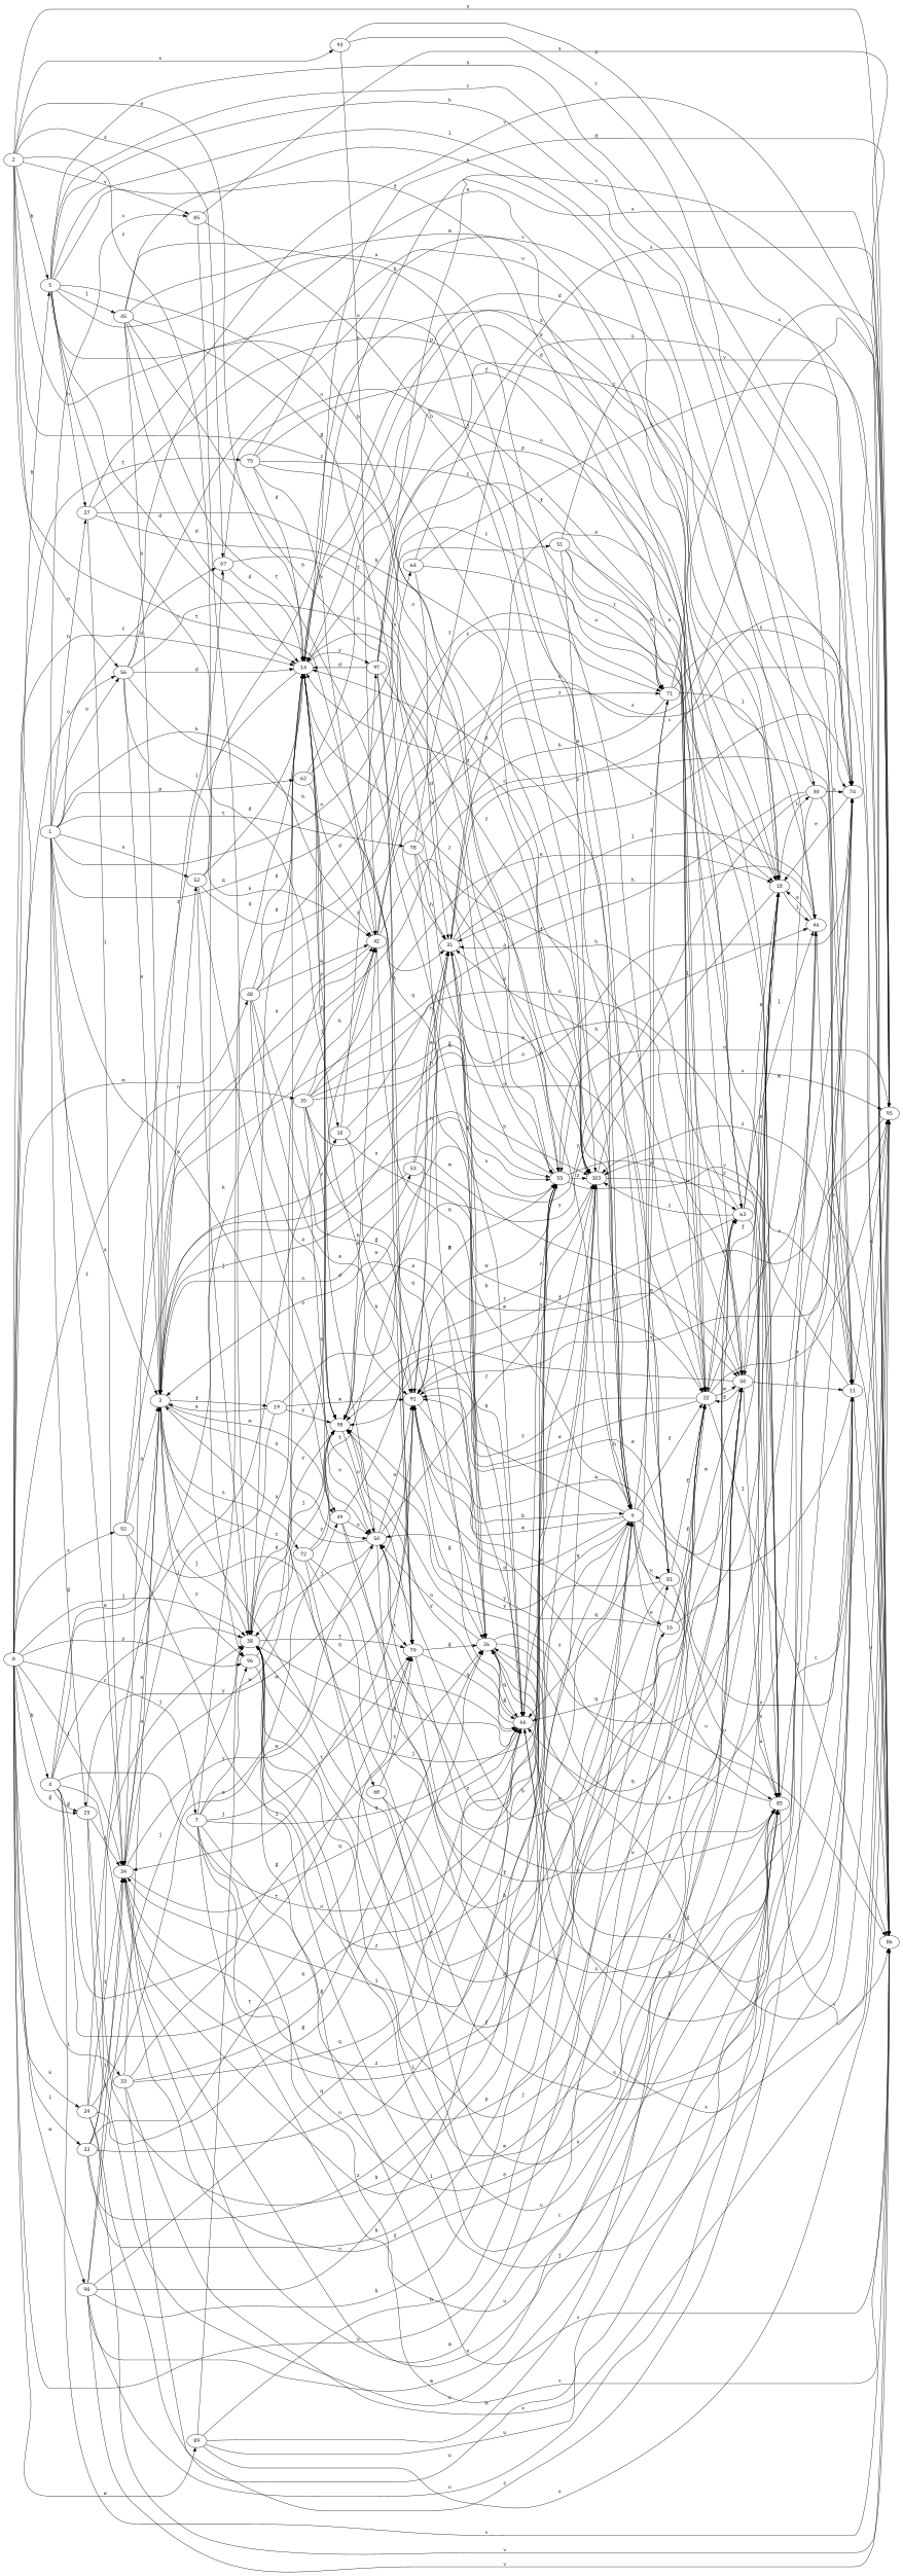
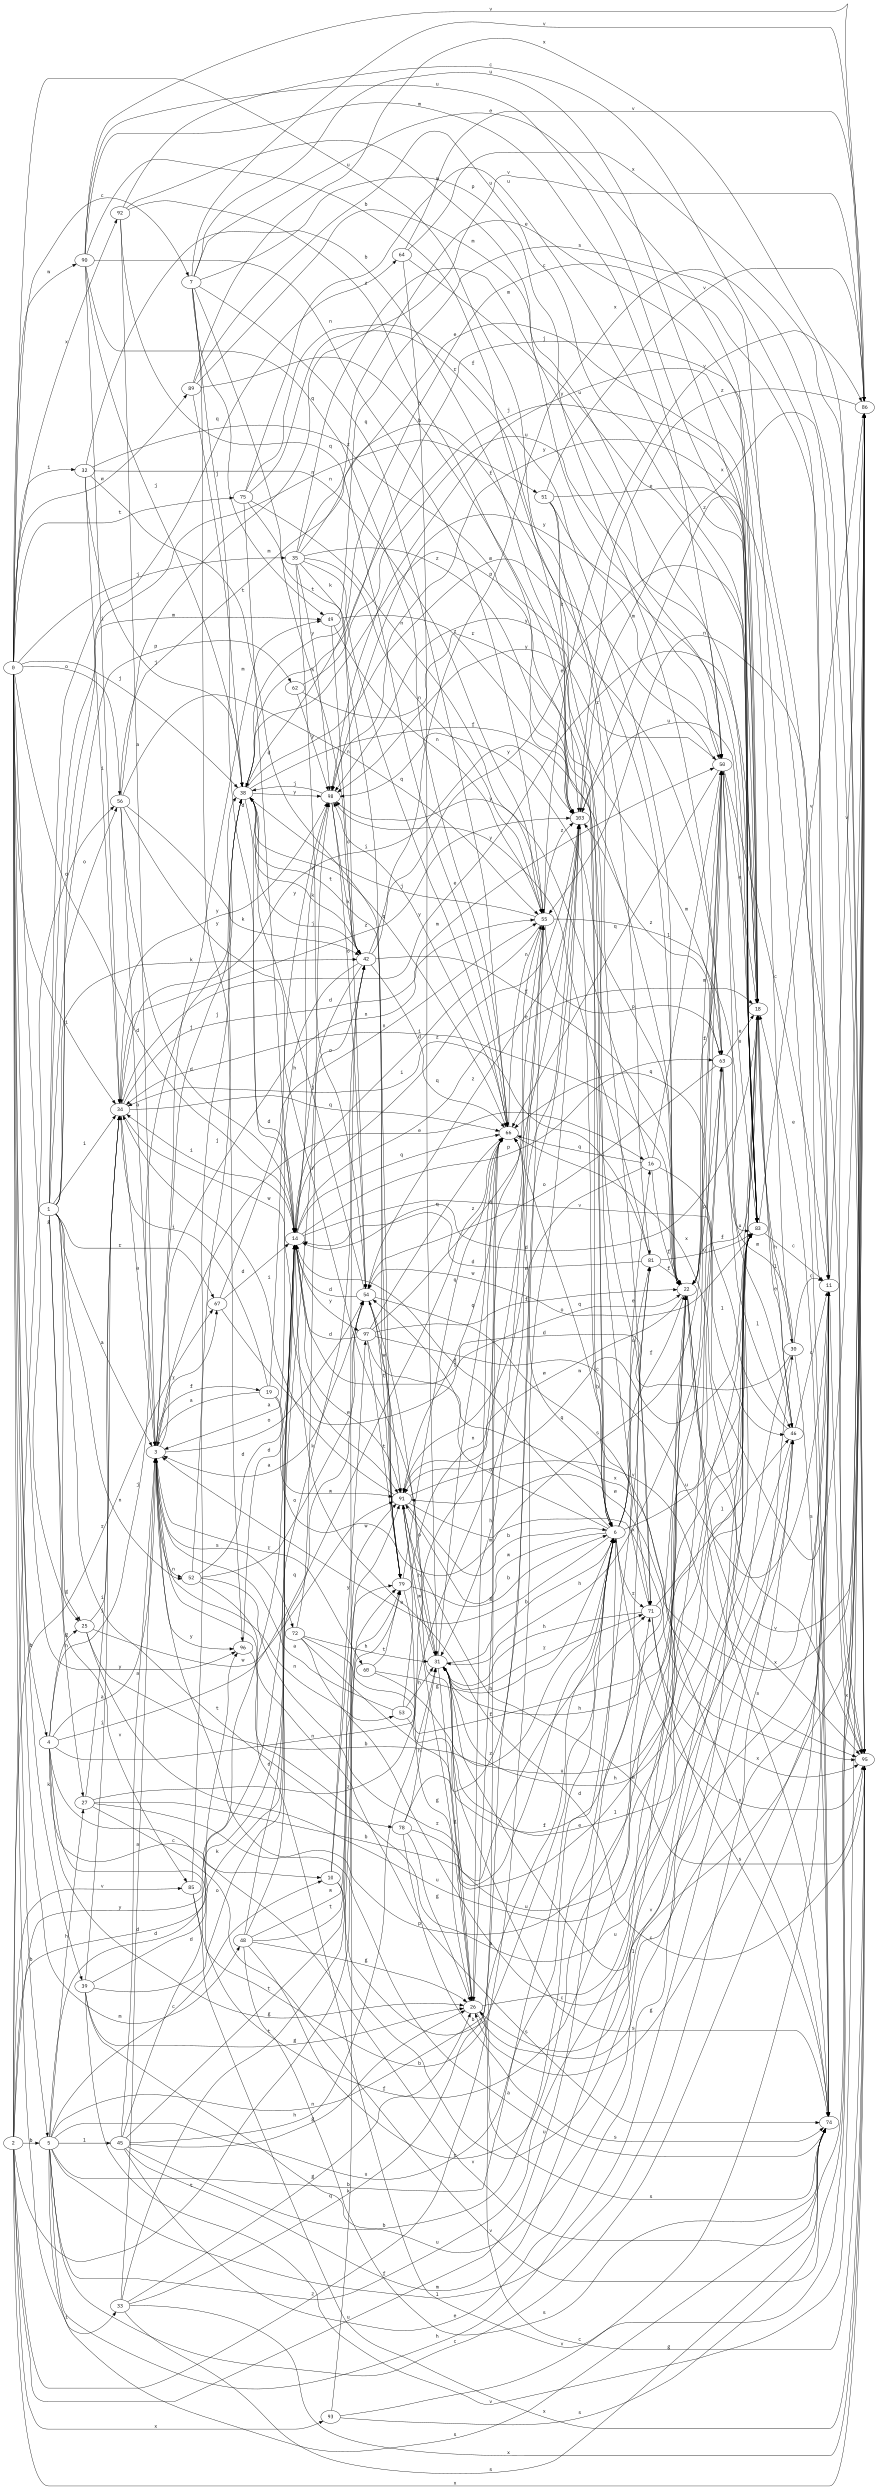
  strict digraph {
    fontname="IBM Plex Mono"
    rankdir=LR
    node [fontname="IBM Plex Mono"]
    edge [fontname="IBM Plex Mono"]
    0
    4
    5
    7
    14
    25
    32
    33
    34
    35
    38
    39
    48
    56
    75
    81
    89
    90
    92
    96
    3
    55
    10
    22
    26
    66
    86
    27
    6
    11
    30
    45
    46
    74
    49
    79
    83
    18
    63
    103
    91
    97
    98
    95
    50
    42
    n47 [label=54]
    71
    31
    1
    51
    52
    62
    64
    67
    78
    85
    16
    19
    53
    n61 [label=60]
    72
    2
    93
    0 -> 4 [label=b]
    0 -> 5 [label=b]
    0 -> 7 [label=c]
    0 -> 14 [label=d]
    0 -> 25 [label=g]
    0 -> 32 [label=i]
    0 -> 33 [label=i]
    0 -> 34 [label=i]
    0 -> 35 [label=j]
    0 -> 38 [label=j]
    0 -> 39 [label=k]
    0 -> 48 [label=m]
    0 -> 56 [label=o]
    0 -> 75 [label=t]
    0 -> 81 [label=u]
    0 -> 89 [label=w]
    0 -> 90 [label=w]
    0 -> 92 [label=x]
    0 -> 96 [label=y]
    4 -> 25 [label=g]
    4 -> 38 [label=j]
    4 -> 3 [label=a]
    4 -> 55 [label=n]
    4 -> 10 [label=c]
    4 -> 22 [label=f]
    4 -> 26 [label=g]
    4 -> 66 [label=q]
    4 -> 86 [label=v]
    5 -> 14 [label=d]
    5 -> 81 [label=u]
    5 -> 55 [label=n]
    5 -> 10 [label=c]
    5 -> 22 [label=f]
    5 -> 27 [label=h]
    5 -> 6 [label=b]
    5 -> 11 [label=c]
    5 -> 30 [label=h]
    5 -> 45 [label=l]
    5 -> 46 [label=l]
    5 -> 74 [label=s]
    7 -> 14 [label=d]
    7 -> 96 [label=y]
    7 -> 66 [label=q]
    7 -> 86 [label=v]
    7 -> 49 [label=m]
    7 -> 79 [label=t]
    7 -> 83 [label=u]
    7 -> 18 [label=e]
    7 -> 63 [label=p]
    14 -> 34 [label=i]
    14 -> 66 [label=q]
    14 -> 86 [label=v]
    14 -> 18 [label=e]
    14 -> 63 [label=p]
    14 -> 103 [label=z]
    14 -> 91 [label=w]
    14 -> 97 [label=y]
    14 -> 98 [label=y]
    25 -> 34 [label=i]
    25 -> 6 [label=b]
    25 -> 83 [label=u]
    25 -> 91 [label=w]
    32 -> 34 [label=i]
    32 -> 38 [label=j]
    32 -> 55 [label=n]
    32 -> 6 [label=b]
    32 -> 79 [label=t]
    32 -> 103 [label=z]
    33 -> 3 [label=a]
    33 -> 26 [label=g]
    33 -> 66 [label=q]
    33 -> 74 [label=s]
    33 -> 79 [label=t]
    33 -> 95 [label=x]
    34 -> 3 [label=a]
    34 -> 66 [label=q]
    34 -> 18 [label=e]
    34 -> 103 [label=z]
    34 -> 91 [label=w]
    34 -> 98 [label=y]
    34 -> 50 [label=m]
    35 -> 55 [label=n]
-   35 -> 22 [label=o]
+   35 -> 22 [label=f]
    35 -> 66 [label=q]
    35 -> 18 [label=e]
    35 -> 103 [label=z]
    35 -> 98 [label=y]
    35 -> 50 [label=m]
    35 -> 42 [label=k]
    35 -> n47 [label=o]
    38 -> 14 [label=d]
    38 -> 22 [label=f]
    38 -> 66 [label=q]
    38 -> 11 [label=c]
    38 -> 79 [label=t]
    38 -> 63 [label=p]
    38 -> 98 [label=y]
    38 -> 50 [label=m]
    38 -> 42 [label=k]
    39 -> 34 [label=i]
    39 -> 26 [label=g]
    39 -> 86 [label=v]
    39 -> 83 [label=u]
    39 -> 42 [label=k]
    39 -> n47 [label=o]
    48 -> 14 [label=d]
    48 -> 26 [label=g]
    48 -> 74 [label=s]
    48 -> 79 [label=t]
    48 -> 91 [label=w]
    48 -> 42 [label=k]
    48 -> 71 [label=r]
    56 -> 14 [label=d]
    56 -> 3 [label=a]
    56 -> 55 [label=n]
    56 -> 86 [label=v]
    56 -> 18 [label=e]
    56 -> 42 [label=k]
    56 -> 31 [label=h]
    75 -> 14 [label=d]
    75 -> 55 [label=n]
    75 -> 22 [label=f]
    75 -> 83 [label=u]
    75 -> 42 [label=k]
    75 -> 71 [label=r]
    81 -> 14 [label=d]
    81 -> 34 [label=i]
    81 -> 22 [label=f]
    81 -> 83 [label=u]
    81 -> 98 [label=y]
    89 -> 38 [label=j]
    89 -> 6 [label=b]
    89 -> 83 [label=u]
    89 -> 95 [label=x]
    89 -> 50 [label=m]
    90 -> 34 [label=i]
    90 -> 38 [label=j]
    90 -> 55 [label=n]
    90 -> 66 [label=q]
    90 -> 86 [label=v]
    90 -> 6 [label=b]
    90 -> 83 [label=u]
    90 -> 50 [label=m]
    92 -> 3 [label=a]
    92 -> 66 [label=q]
    92 -> 11 [label=c]
    92 -> 103 [label=z]
    92 -> 50 [label=m]
    96 -> 14 [label=d]
    96 -> 86 [label=v]
    3 -> 38 [label=j]
    3 -> 96 [label=y]
    3 -> 55 [label=n]
    3 -> 49 [label=m]
    3 -> n47 [label=o]
    3 -> 52 [label=n]
    3 -> 67 [label=r]
    3 -> 16 [label=e]
    3 -> 19 [label=f]
    3 -> 53 [label=n]
    3 -> n61 [label=r]
    3 -> 72 [label=s]
    55 -> 14 [label=d]
    55 -> 38 [label=j]
    55 -> 86 [label=v]
    55 -> 46 [label=l]
    55 -> 63 [label=p]
    55 -> 103 [label=z]
    55 -> 91 [label=w]
    55 -> 31 [label=h]
    10 -> 6 [label=b]
    10 -> 83 [label=u]
    10 -> 91 [label=w]
    10 -> 97 [label=y]
    22 -> 34 [label=i]
    22 -> 86 [label=v]
    22 -> 74 [label=s]
    22 -> 63 [label=p]
    22 -> 91 [label=w]
    22 -> 98 [label=y]
    22 -> 95 [label=x]
    22 -> 50 [label=m]
    26 -> 66 [label=q]
    26 -> 11 [label=c]
    26 -> 46 [label=l]
    26 -> 74 [label=s]
    26 -> 83 [label=u]
    26 -> n47 [label=o]
    66 -> 55 [label=n]
    66 -> 26 [label=g]
    66 -> 98 [label=y]
    66 -> 95 [label=x]
    86 -> 103 [label=z]
    27 -> 34 [label=i]
    27 -> 86 [label=v]
    27 -> 6 [label=b]
    27 -> 63 [label=p]
    27 -> 103 [label=z]
    6 -> 14 [label=d]
    6 -> 81 [label=u]
    6 -> 3 [label=a]
    6 -> 22 [label=f]
    6 -> 66 [label=q]
    6 -> 83 [label=u]
    6 -> 91 [label=w]
    6 -> 95 [label=x]
    6 -> n47 [label=o]
    6 -> 71 [label=r]
    6 -> 16 [label=e]
    11 -> 38 [label=j]
    11 -> 26 [label=g]
    11 -> 86 [label=v]
    11 -> 103 [label=z]
    11 -> 91 [label=w]
    11 -> 95 [label=x]
    30 -> 14 [label=d]
    30 -> 3 [label=a]
    30 -> 11 [label=c]
    30 -> 74 [label=s]
    30 -> 98 [label=y]
    30 -> 50 [label=m]
    45 -> 14 [label=d]
    45 -> 3 [label=a]
    45 -> 26 [label=g]
    45 -> 6 [label=b]
    45 -> 79 [label=t]
    45 -> 18 [label=e]
    45 -> 50 [label=m]
    45 -> 31 [label=h]
    46 -> 66 [label=q]
    46 -> 11 [label=c]
    46 -> 18 [label=e]
    46 -> 31 [label=h]
    74 -> 3 [label=a]
    74 -> 18 [label=e]
    49 -> 55 [label=n]
    49 -> 74 [label=s]
    49 -> 103 [label=z]
    49 -> n47 [label=o]
    79 -> 26 [label=g]
    79 -> 66 [label=q]
    79 -> 6 [label=b]
    83 -> 86 [label=v]
    83 -> 11 [label=c]
    83 -> 98 [label=y]
    83 -> n47 [label=o]
    18 -> 14 [label=d]
    18 -> 38 [label=j]
    18 -> 22 [label=f]
    18 -> 30 [label=h]
    18 -> 46 [label=l]
    18 -> 91 [label=w]
    18 -> 98 [label=y]
    63 -> 46 [label=l]
    63 -> 83 [label=u]
    63 -> 18 [label=e]
    63 -> 103 [label=z]
    63 -> 98 [label=y]
    63 -> n47 [label=o]
    63 -> 31 [label=h]
    103 -> 34 [label=i]
    103 -> 6 [label=b]
    103 -> 83 [label=u]
    103 -> 95 [label=x]
    91 -> 34 [label=i]
    91 -> 26 [label=g]
    91 -> 86 [label=v]
    91 -> 6 [label=b]
-   91 -> 103 [label=z]
    91 -> 95 [label=x]
    91 -> 31 [label=h]
    97 -> 14 [label=d]
    97 -> 22 [label=f]
    97 -> 66 [label=q]
    97 -> 11 [label=c]
    97 -> 79 [label=t]
    97 -> 103 [label=z]
    97 -> 95 [label=x]
    98 -> 38 [label=j]
    98 -> 42 [label=k]
    98 -> n47 [label=o]
    95 -> 14 [label=d]
    95 -> 55 [label=n]
    95 -> 26 [label=g]
    95 -> 91 [label=w]
    50 -> 22 [label=f]
    50 -> 66 [label=q]
    50 -> 11 [label=c]
    50 -> 83 [label=u]
    50 -> 18 [label=e]
    50 -> 98 [label=y]
    50 -> 31 [label=h]
    42 -> 14 [label=d]
    42 -> 38 [label=j]
    42 -> 3 [label=a]
    42 -> 22 [label=f]
    42 -> 66 [label=q]
    42 -> 18 [label=e]
    42 -> 95 [label=x]
    n47 -> 14 [label=d]
    n47 -> 38 [label=j]
    n47 -> 3 [label=a]
    n47 -> 74 [label=s]
    n47 -> 79 [label=t]
    n47 -> 103 [label=z]
    n47 -> 91 [label=w]
    71 -> 66 [label=q]
    71 -> 46 [label=l]
    71 -> 74 [label=s]
    71 -> 95 [label=x]
    71 -> 31 [label=h]
    31 -> 26 [label=g]
    31 -> 66 [label=q]
    31 -> 86 [label=v]
    31 -> 6 [label=b]
    31 -> 46 [label=l]
    31 -> 74 [label=s]
    31 -> 91 [label=w]
    31 -> 71 [label=r]
    1 -> 25 [label=g]
    1 -> 34 [label=i]
    1 -> 56 [label=o]
    1 -> 3 [label=a]
    1 -> 27 [label=h]
    1 -> 49 [label=m]
    1 -> 42 [label=k]
    1 -> 51 [label=n]
    1 -> 52 [label=n]
    1 -> 62 [label=p]
    1 -> 64 [label=q]
    1 -> 67 [label=r]
    1 -> 78 [label=t]
    1 -> 85 [label=v]
    51 -> 86 [label=v]
    51 -> 18 [label=e]
    51 -> 103 [label=z]
    51 -> 50 [label=m]
    51 -> 71 [label=r]
    52 -> 14 [label=d]
    52 -> 38 [label=j]
    52 -> 74 [label=s]
    52 -> n47 [label=o]
    52 -> 71 [label=r]
    62 -> 83 [label=u]
    62 -> 98 [label=y]
    62 -> 71 [label=r]
    64 -> 86 [label=v]
    64 -> 83 [label=u]
    64 -> 95 [label=x]
    64 -> 31 [label=h]
    67 -> 14 [label=d]
    67 -> 55 [label=n]
    67 -> 22 [label=f]
    78 -> 26 [label=g]
    78 -> 74 [label=s]
    78 -> 18 [label=e]
    78 -> 103 [label=z]
    78 -> 31 [label=h]
    85 -> 38 [label=j]
    85 -> 6 [label=b]
    85 -> 95 [label=x]
    16 -> 22 [label=f]
    16 -> 66 [label=q]
    16 -> 46 [label=l]
    16 -> 91 [label=w]
    16 -> 98 [label=y]
    16 -> 50 [label=m]
    19 -> 34 [label=i]
    19 -> 3 [label=a]
    19 -> 91 [label=w]
    19 -> 98 [label=y]
    19 -> 50 [label=m]
    53 -> 3 [label=a]
    53 -> 55 [label=n]
    53 -> 22 [label=f]
    53 -> 31 [label=h]
    n61 -> 6 [label=b]
    n61 -> 79 [label=t]
    n61 -> 83 [label=u]
    72 -> 22 [label=f]
    72 -> 11 [label=c]
    72 -> 83 [label=u]
    72 -> 98 [label=y]
    72 -> 31 [label=h]
    2 -> 5 [label=b]
    2 -> 14 [label=d]
    2 -> 56 [label=o]
    2 -> 81 [label=u]
    2 -> 96 [label=y]
    2 -> 79 [label=t]
    2 -> 103 [label=z]
    2 -> 95 [label=x]
    2 -> 67 [label=r]
    2 -> 85 [label=v]
    2 -> 93 [label=x]
    93 -> 11 [label=c]
    93 -> 74 [label=s]
    93 -> 42 [label=k]
  }
